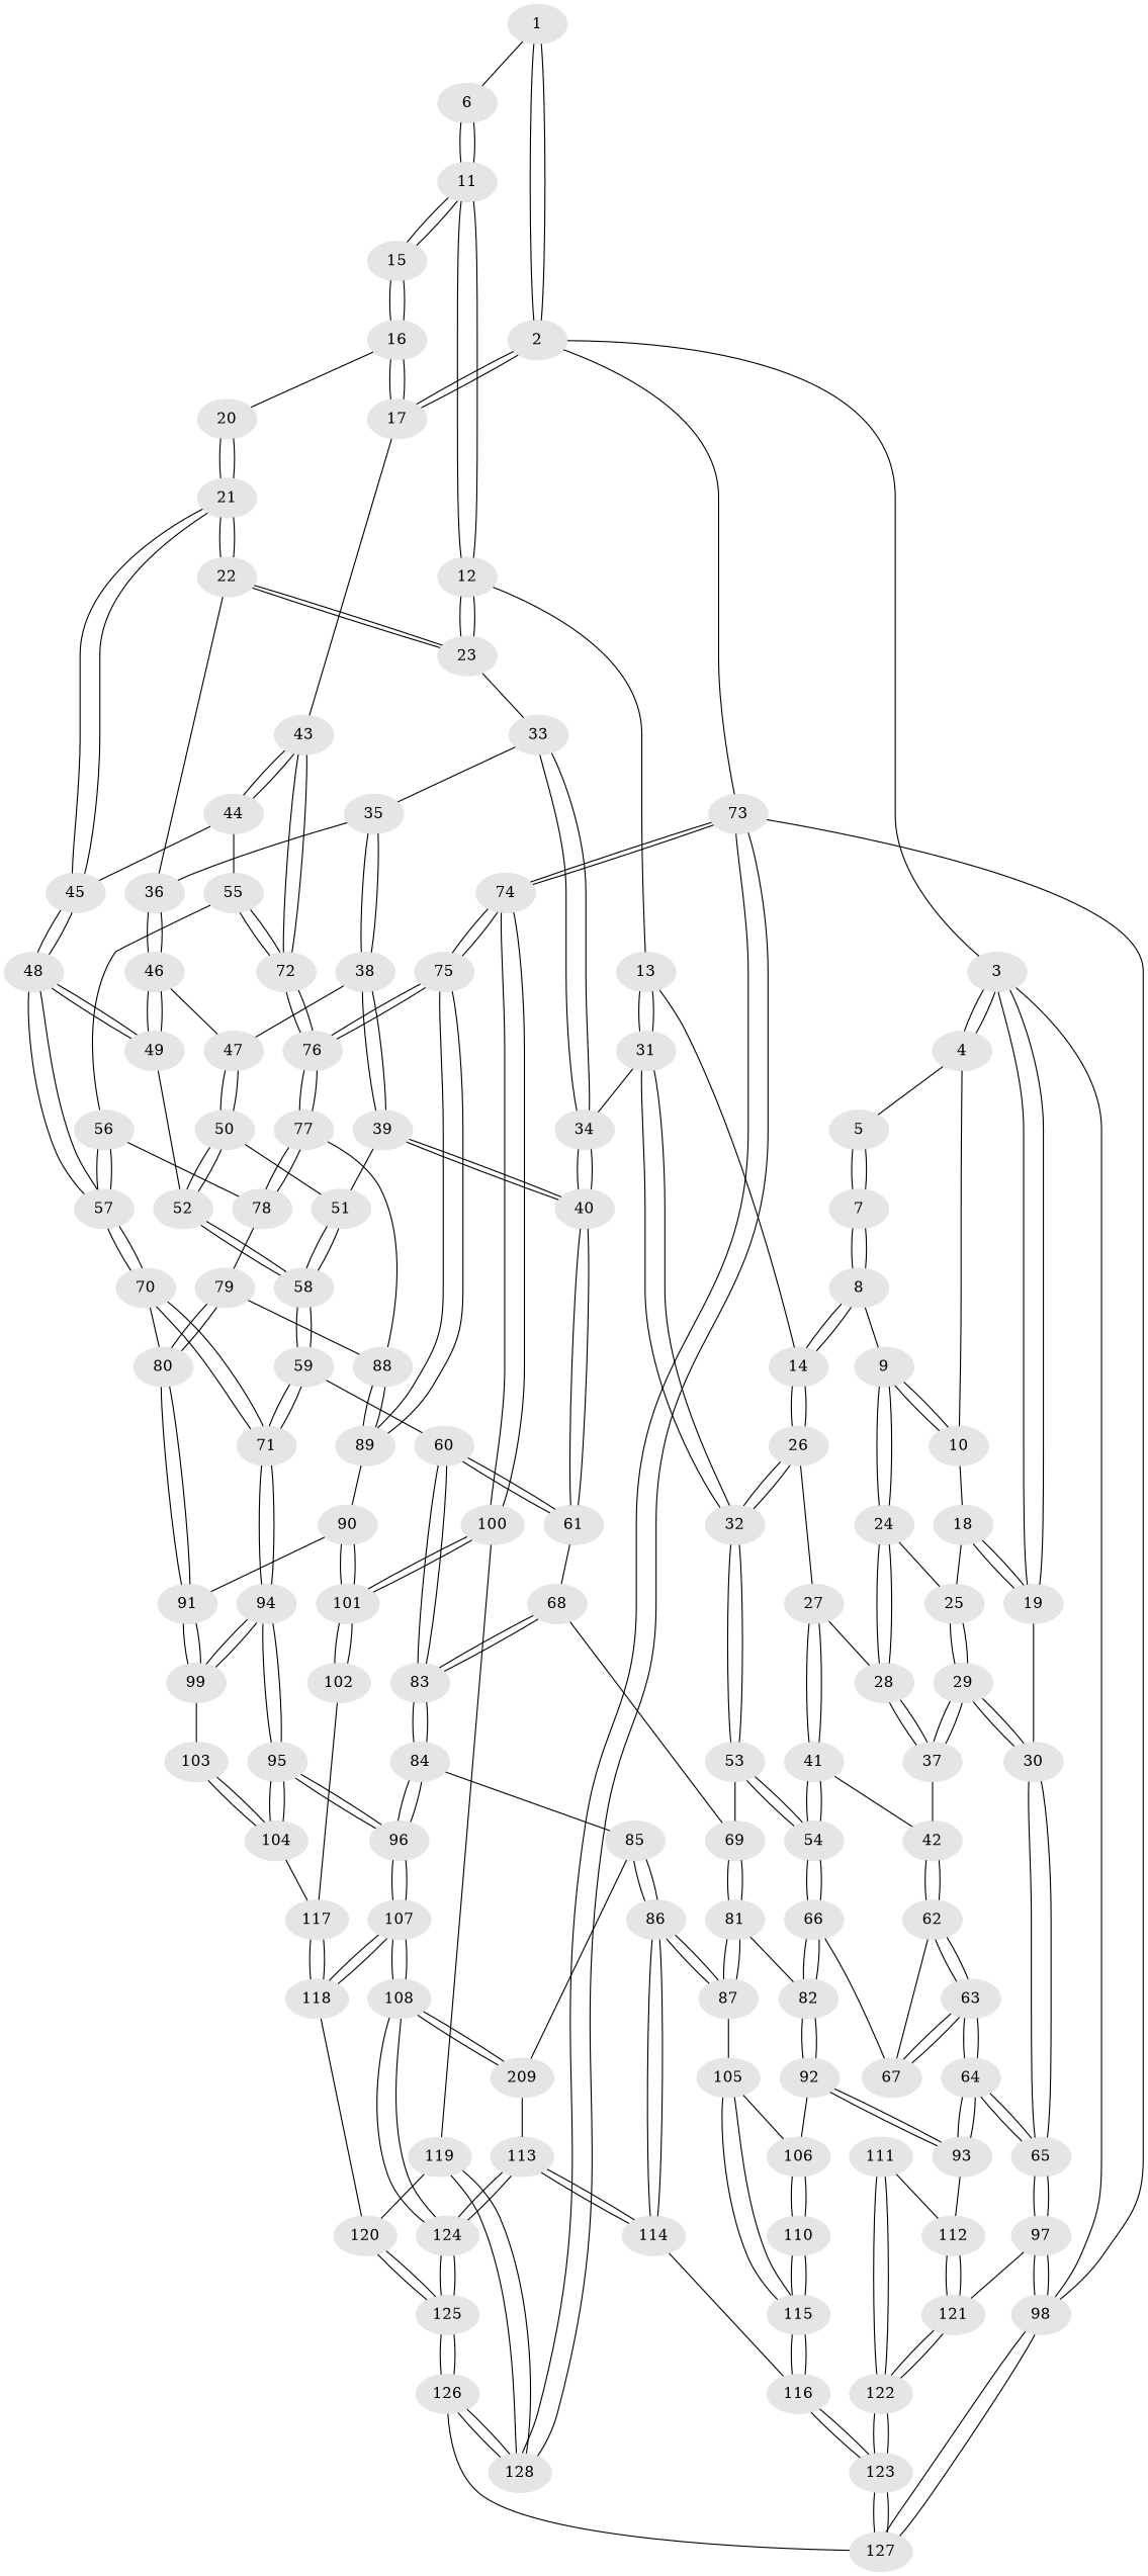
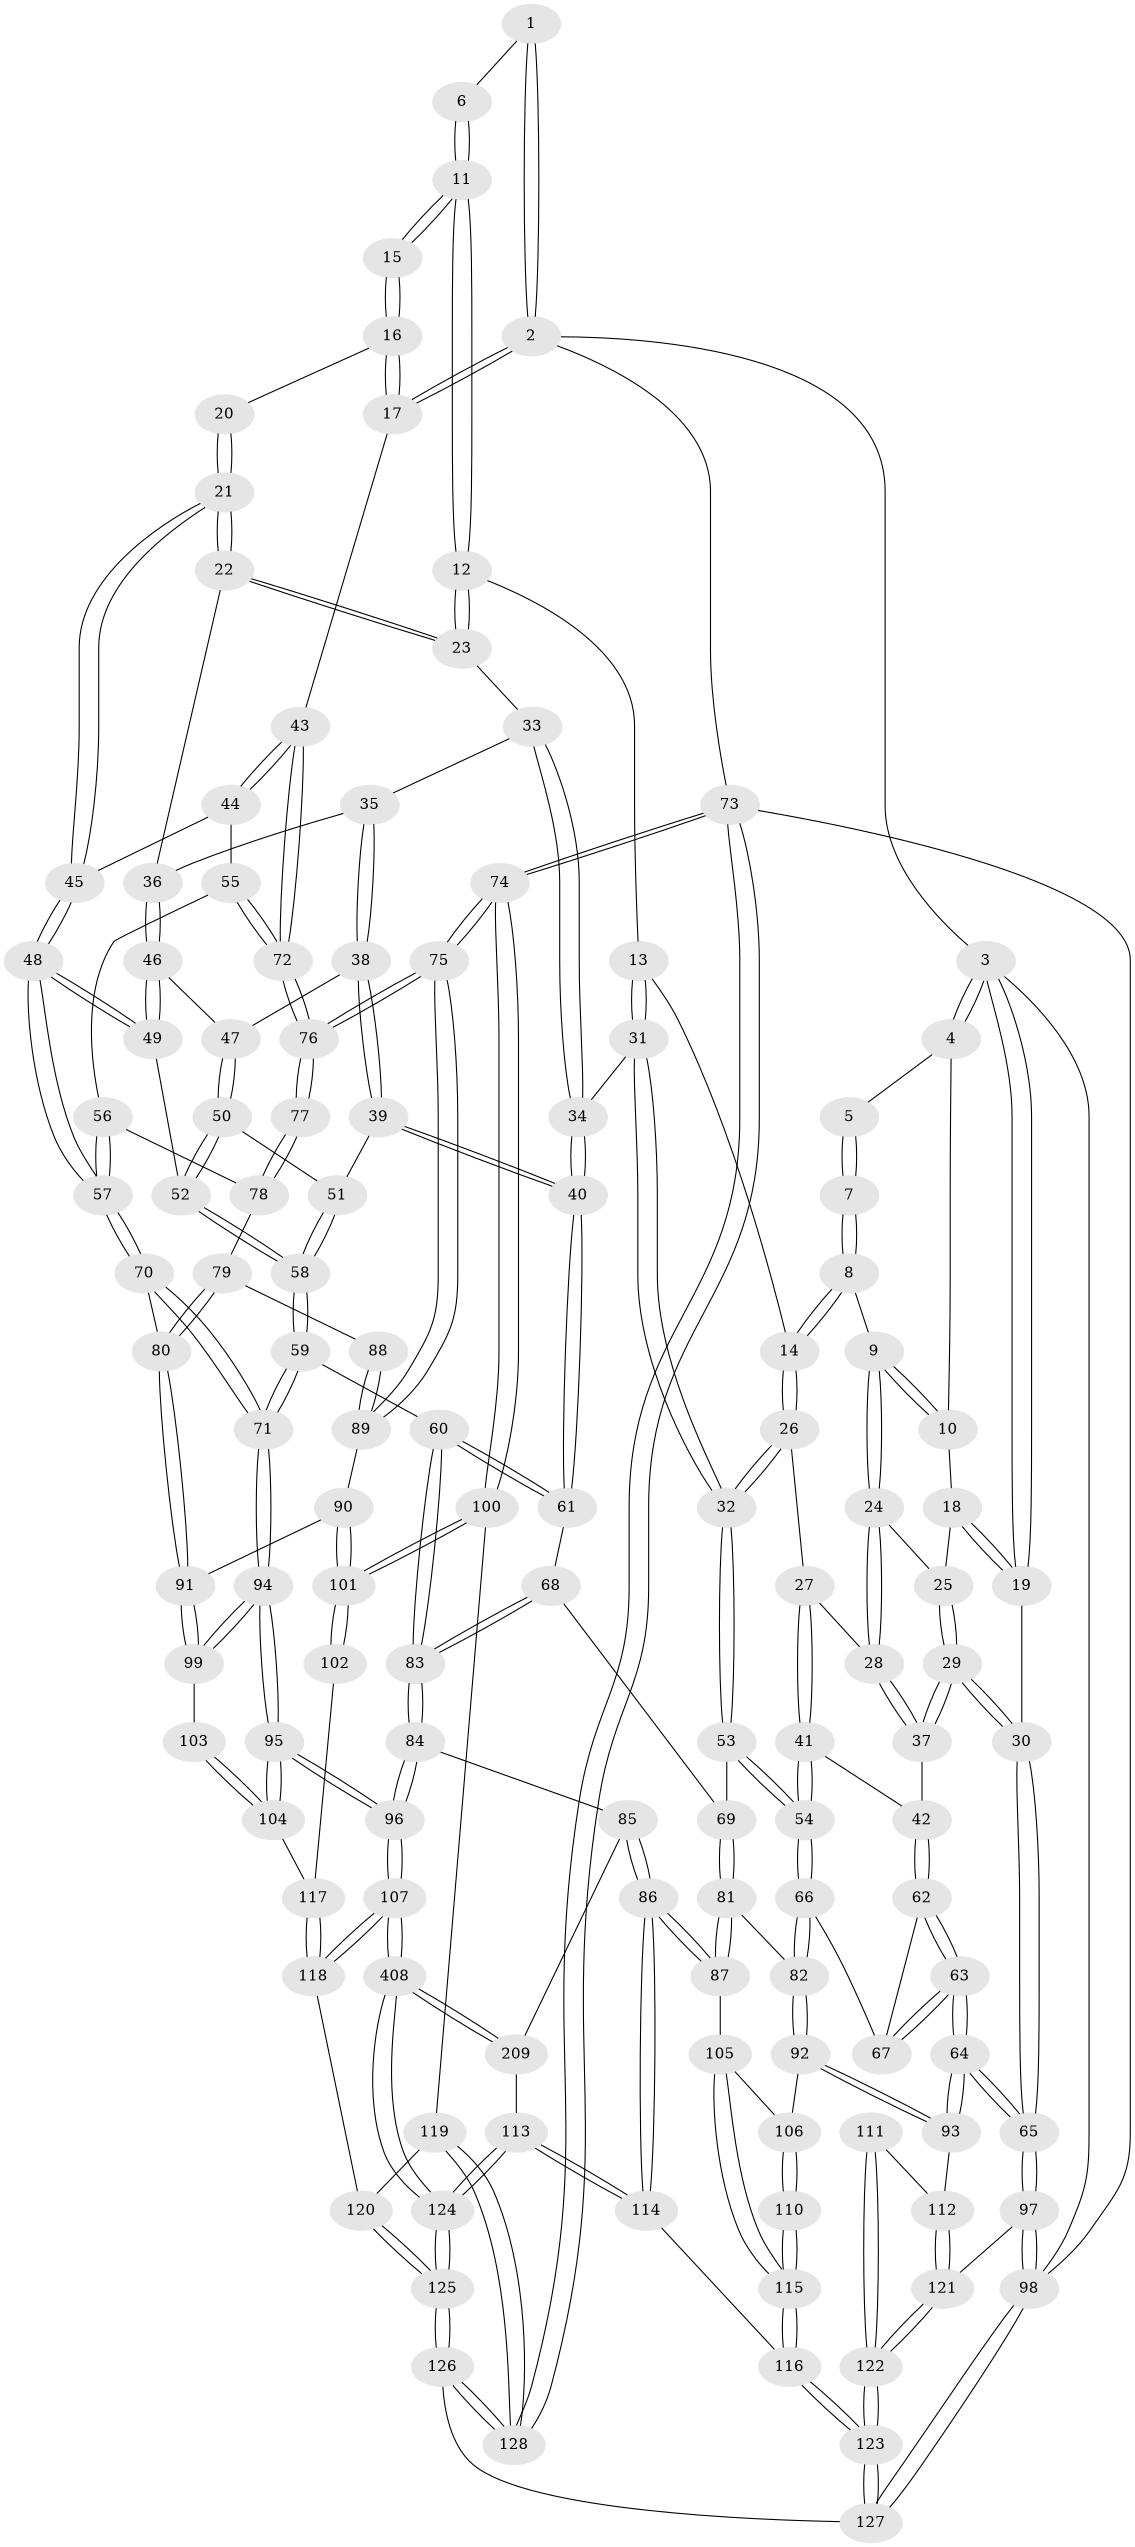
  graph {
    node [color=gray90 style=filled]
    1
    2
    6
    3
    17
    73
    11
    4
    19
    98
    43
    74
    128
    5
    10
    30
    127
    7
    18
    8
    12
    15
    9
    14
    24
    26
    25
    28
    13
    23
    16
    31
    33
    32
    34
    27
    20
    21
    44
    72
    29
    65
    22
    45
    36
    48
    46
    35
    37
    41
    53
    42
    54
    97
    40
    69
    38
    61
    39
    47
    49
    62
    51
    50
    58
    68
    66
    63
    67
    55
    76
    56
    57
    52
    70
    59
    81
    82
    78
    79
    71
    80
    60
    83
    94
    84
    64
    93
    112
    121
    92
    87
    91
    99
    95
    77
    75
    100
    89
    101
    119
    90
    88
    105
    106
    85
    96
    86
    n109 [label=209]
    107
    114
    113
    116
    115
    102
    103
    110
    104
    117
-   108
+   108 [label=408]
    118
    122
    120
    124
    125
    111
    123
    126
    1 -- 2
    1 -- 2
    1 -- 6
    2 -- 3
    2 -- 17
    2 -- 17
    2 -- 73
    6 -- 11
    6 -- 11
    3 -- 4
    3 -- 4
    3 -- 19
    3 -- 19
    3 -- 98
    17 -- 43
    73 -- 98
    73 -- 74
    73 -- 74
    73 -- 128
    73 -- 128
    11 -- 12
    11 -- 12
    11 -- 15
    11 -- 15
    4 -- 5
    4 -- 10
    19 -- 30
    98 -- 127
    98 -- 127
    43 -- 44
    43 -- 44
    43 -- 72
    43 -- 72
    74 -- 75
    74 -- 75
    74 -- 100
    74 -- 100
    5 -- 7
    5 -- 7
    10 -- 18
    30 -- 65
    30 -- 65
    7 -- 8
    7 -- 8
    18 -- 19
    18 -- 19
    18 -- 25
    8 -- 9
    8 -- 14
    8 -- 14
    12 -- 13
    12 -- 23
    12 -- 23
    15 -- 16
    15 -- 16
    9 -- 10
    9 -- 10
    9 -- 24
    9 -- 24
    14 -- 26
    14 -- 26
    24 -- 25
    24 -- 28
    24 -- 28
    26 -- 32
    26 -- 32
    26 -- 27
    25 -- 29
    25 -- 29
    28 -- 37
    28 -- 37
    13 -- 14
    13 -- 31
    13 -- 31
    23 -- 33
    16 -- 17
    16 -- 17
    16 -- 20
    31 -- 32
    31 -- 32
    31 -- 34
    33 -- 34
    33 -- 34
    33 -- 35
    32 -- 53
    32 -- 53
    34 -- 40
    34 -- 40
    27 -- 28
    27 -- 41
    27 -- 41
    20 -- 21
    20 -- 21
    21 -- 22
    21 -- 22
    21 -- 45
    21 -- 45
    44 -- 45
    44 -- 55
    72 -- 76
    72 -- 76
    29 -- 30
    29 -- 30
    29 -- 37
    29 -- 37
    65 -- 97
    65 -- 97
    22 -- 23
    22 -- 23
    22 -- 36
    45 -- 48
    45 -- 48
    36 -- 46
    36 -- 46
    48 -- 49
    48 -- 49
    48 -- 57
    48 -- 57
    46 -- 47
    46 -- 49
    46 -- 49
    35 -- 36
    35 -- 38
    35 -- 38
    37 -- 42
    41 -- 42
    41 -- 54
    41 -- 54
    53 -- 54
    53 -- 54
    53 -- 69
    42 -- 62
    42 -- 62
    54 -- 66
    54 -- 66
    97 -- 98
    97 -- 98
    97 -- 121
    40 -- 61
    40 -- 61
    69 -- 81
    69 -- 81
    38 -- 39
    38 -- 39
    38 -- 47
    61 -- 68
    39 -- 40
    39 -- 40
    39 -- 51
    47 -- 50
    47 -- 50
    49 -- 52
    62 -- 63
    62 -- 63
    62 -- 67
    51 -- 58
    51 -- 58
    50 -- 51
    50 -- 52
    50 -- 52
    58 -- 59
    58 -- 59
    68 -- 69
    68 -- 83
    68 -- 83
    66 -- 67
    66 -- 82
    66 -- 82
    63 -- 67
    63 -- 67
    63 -- 64
    63 -- 64
    55 -- 72
    55 -- 72
    55 -- 56
    76 -- 77
    76 -- 77
    56 -- 57
    56 -- 57
    56 -- 78
    57 -- 70
    57 -- 70
    52 -- 58
    52 -- 58
    70 -- 71
    70 -- 71
    70 -- 80
    59 -- 71
    59 -- 71
    59 -- 60
    81 -- 82
    81 -- 87
    81 -- 87
    82 -- 92
    82 -- 92
    78 -- 79
    79 -- 80
    79 -- 80
    79 -- 88
    71 -- 94
    71 -- 94
    80 -- 91
    80 -- 91
    60 -- 61
    60 -- 61
    60 -- 83
    60 -- 83
    83 -- 84
    83 -- 84
    94 -- 99
    94 -- 99
    94 -- 95
    94 -- 95
    84 -- 85
    84 -- 96
    84 -- 96
    64 -- 65
    64 -- 65
    64 -- 93
    64 -- 93
    93 -- 112
    112 -- 121
    112 -- 121
    121 -- 122
    121 -- 122
    92 -- 93
    92 -- 93
    92 -- 106
    87 -- 105
    91 -- 99
    91 -- 99
    99 -- 103
    95 -- 96
    95 -- 96
    95 -- 104
    95 -- 104
    77 -- 78
    77 -- 78
-   77 -- 88
    75 -- 76
    75 -- 76
    75 -- 89
    75 -- 89
    100 -- 101
    100 -- 101
    100 -- 119
    89 -- 90
    101 -- 102
    101 -- 102
    119 -- 128
    119 -- 128
    119 -- 120
    90 -- 91
    90 -- 101
    90 -- 101
    88 -- 89
    88 -- 89
    105 -- 106
    105 -- 115
    105 -- 115
    106 -- 110
    106 -- 110
    85 -- 86
    85 -- 86
    85 -- n109
    96 -- 107
    96 -- 107
    86 -- 87
    86 -- 87
    86 -- 114
    86 -- 114
    n109 -- 113
    107 -- 108
    107 -- 108
    107 -- 118
    107 -- 118
    114 -- 116
    113 -- 114
    113 -- 114
    113 -- 124
    113 -- 124
    116 -- 123
    116 -- 123
    115 -- 116
    115 -- 116
    102 -- 117
    103 -- 104
    103 -- 104
    110 -- 115
    110 -- 115
    104 -- 117
    117 -- 118
    117 -- 118
    108 -- n109
    108 -- n109
    108 -- 124
    108 -- 124
    118 -- 120
    122 -- 123
    122 -- 123
    120 -- 125
    120 -- 125
    124 -- 125
    124 -- 125
    125 -- 126
    125 -- 126
    111 -- 112
    111 -- 122
    111 -- 122
    123 -- 127
    123 -- 127
    126 -- 128
    126 -- 128
    126 -- 127
  }
